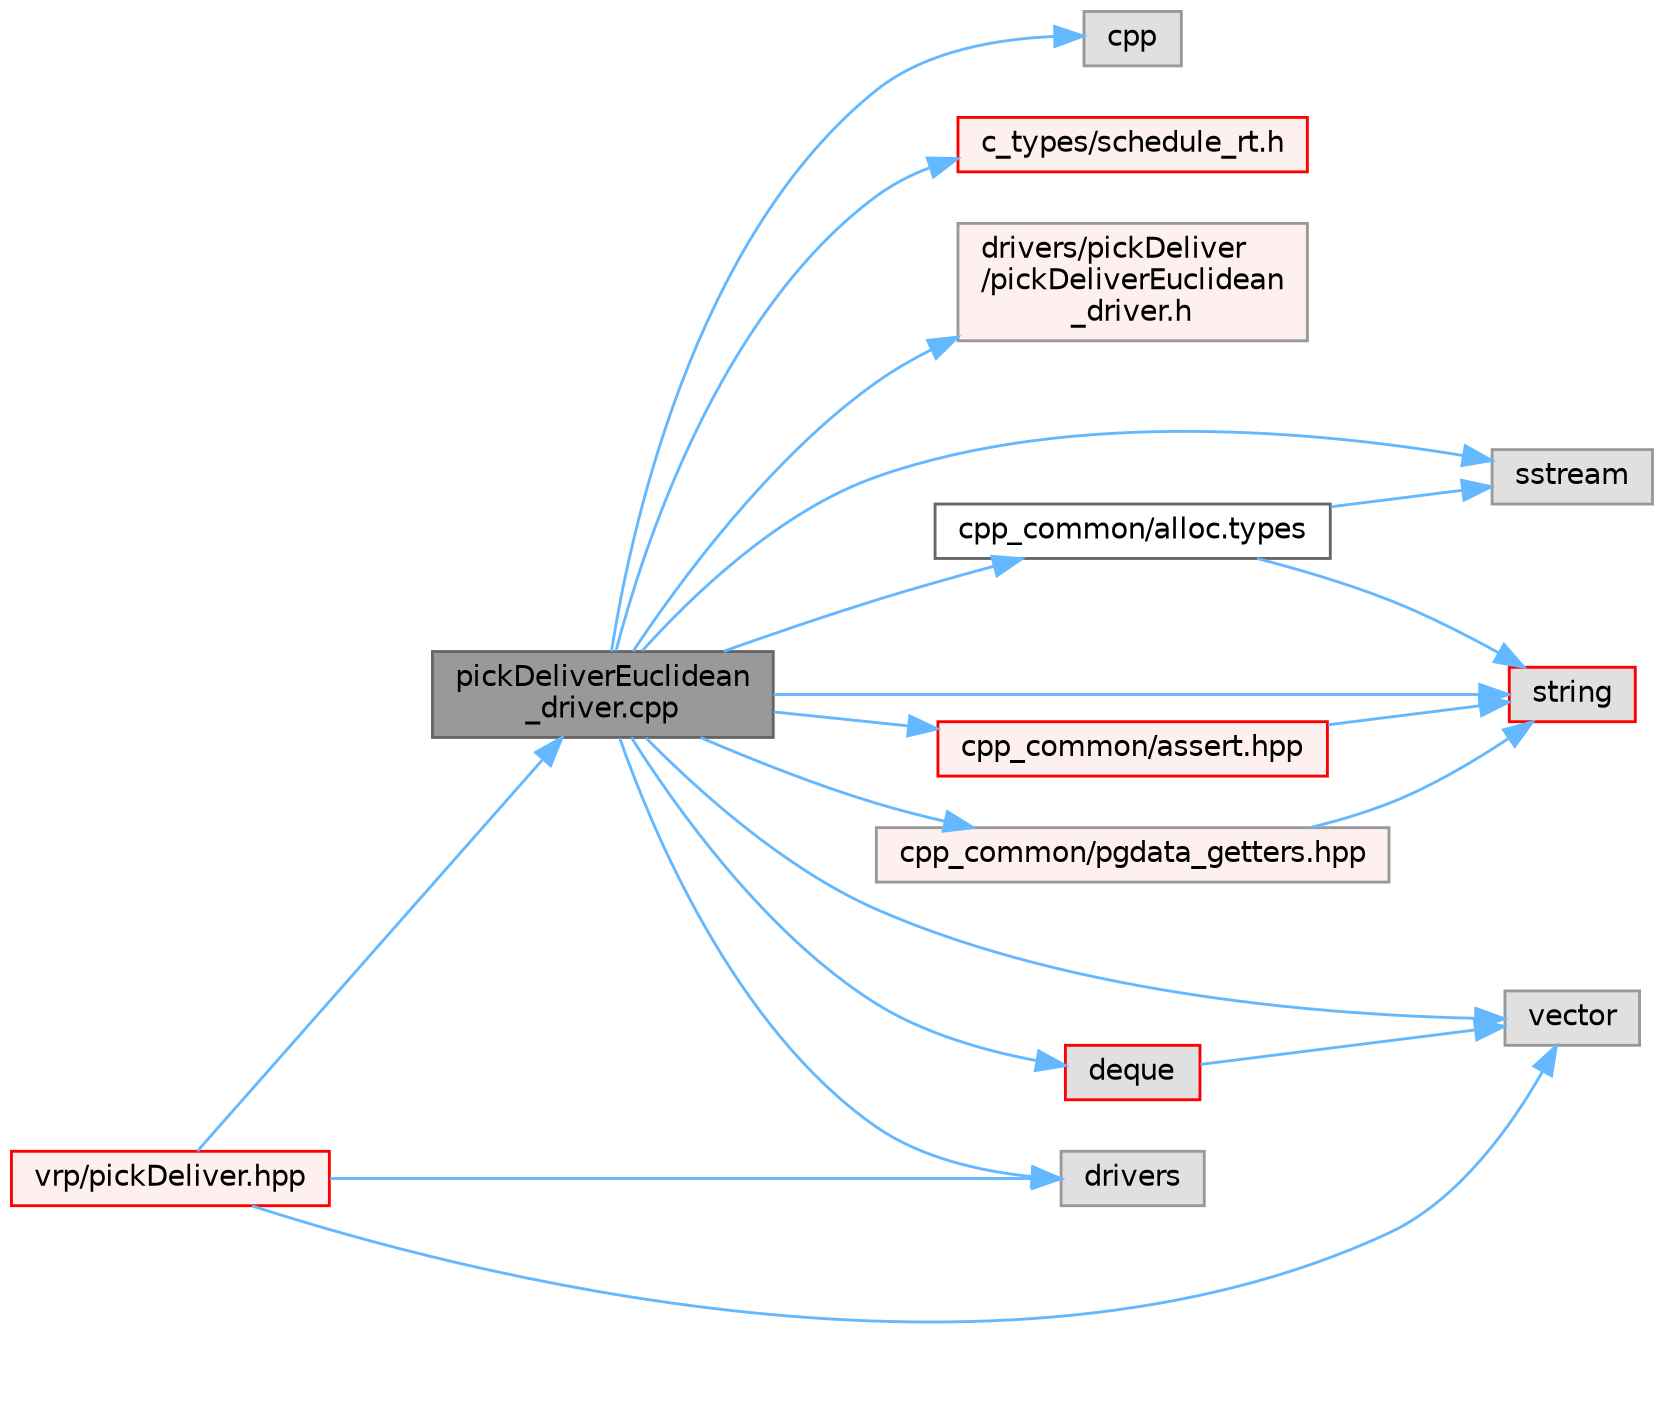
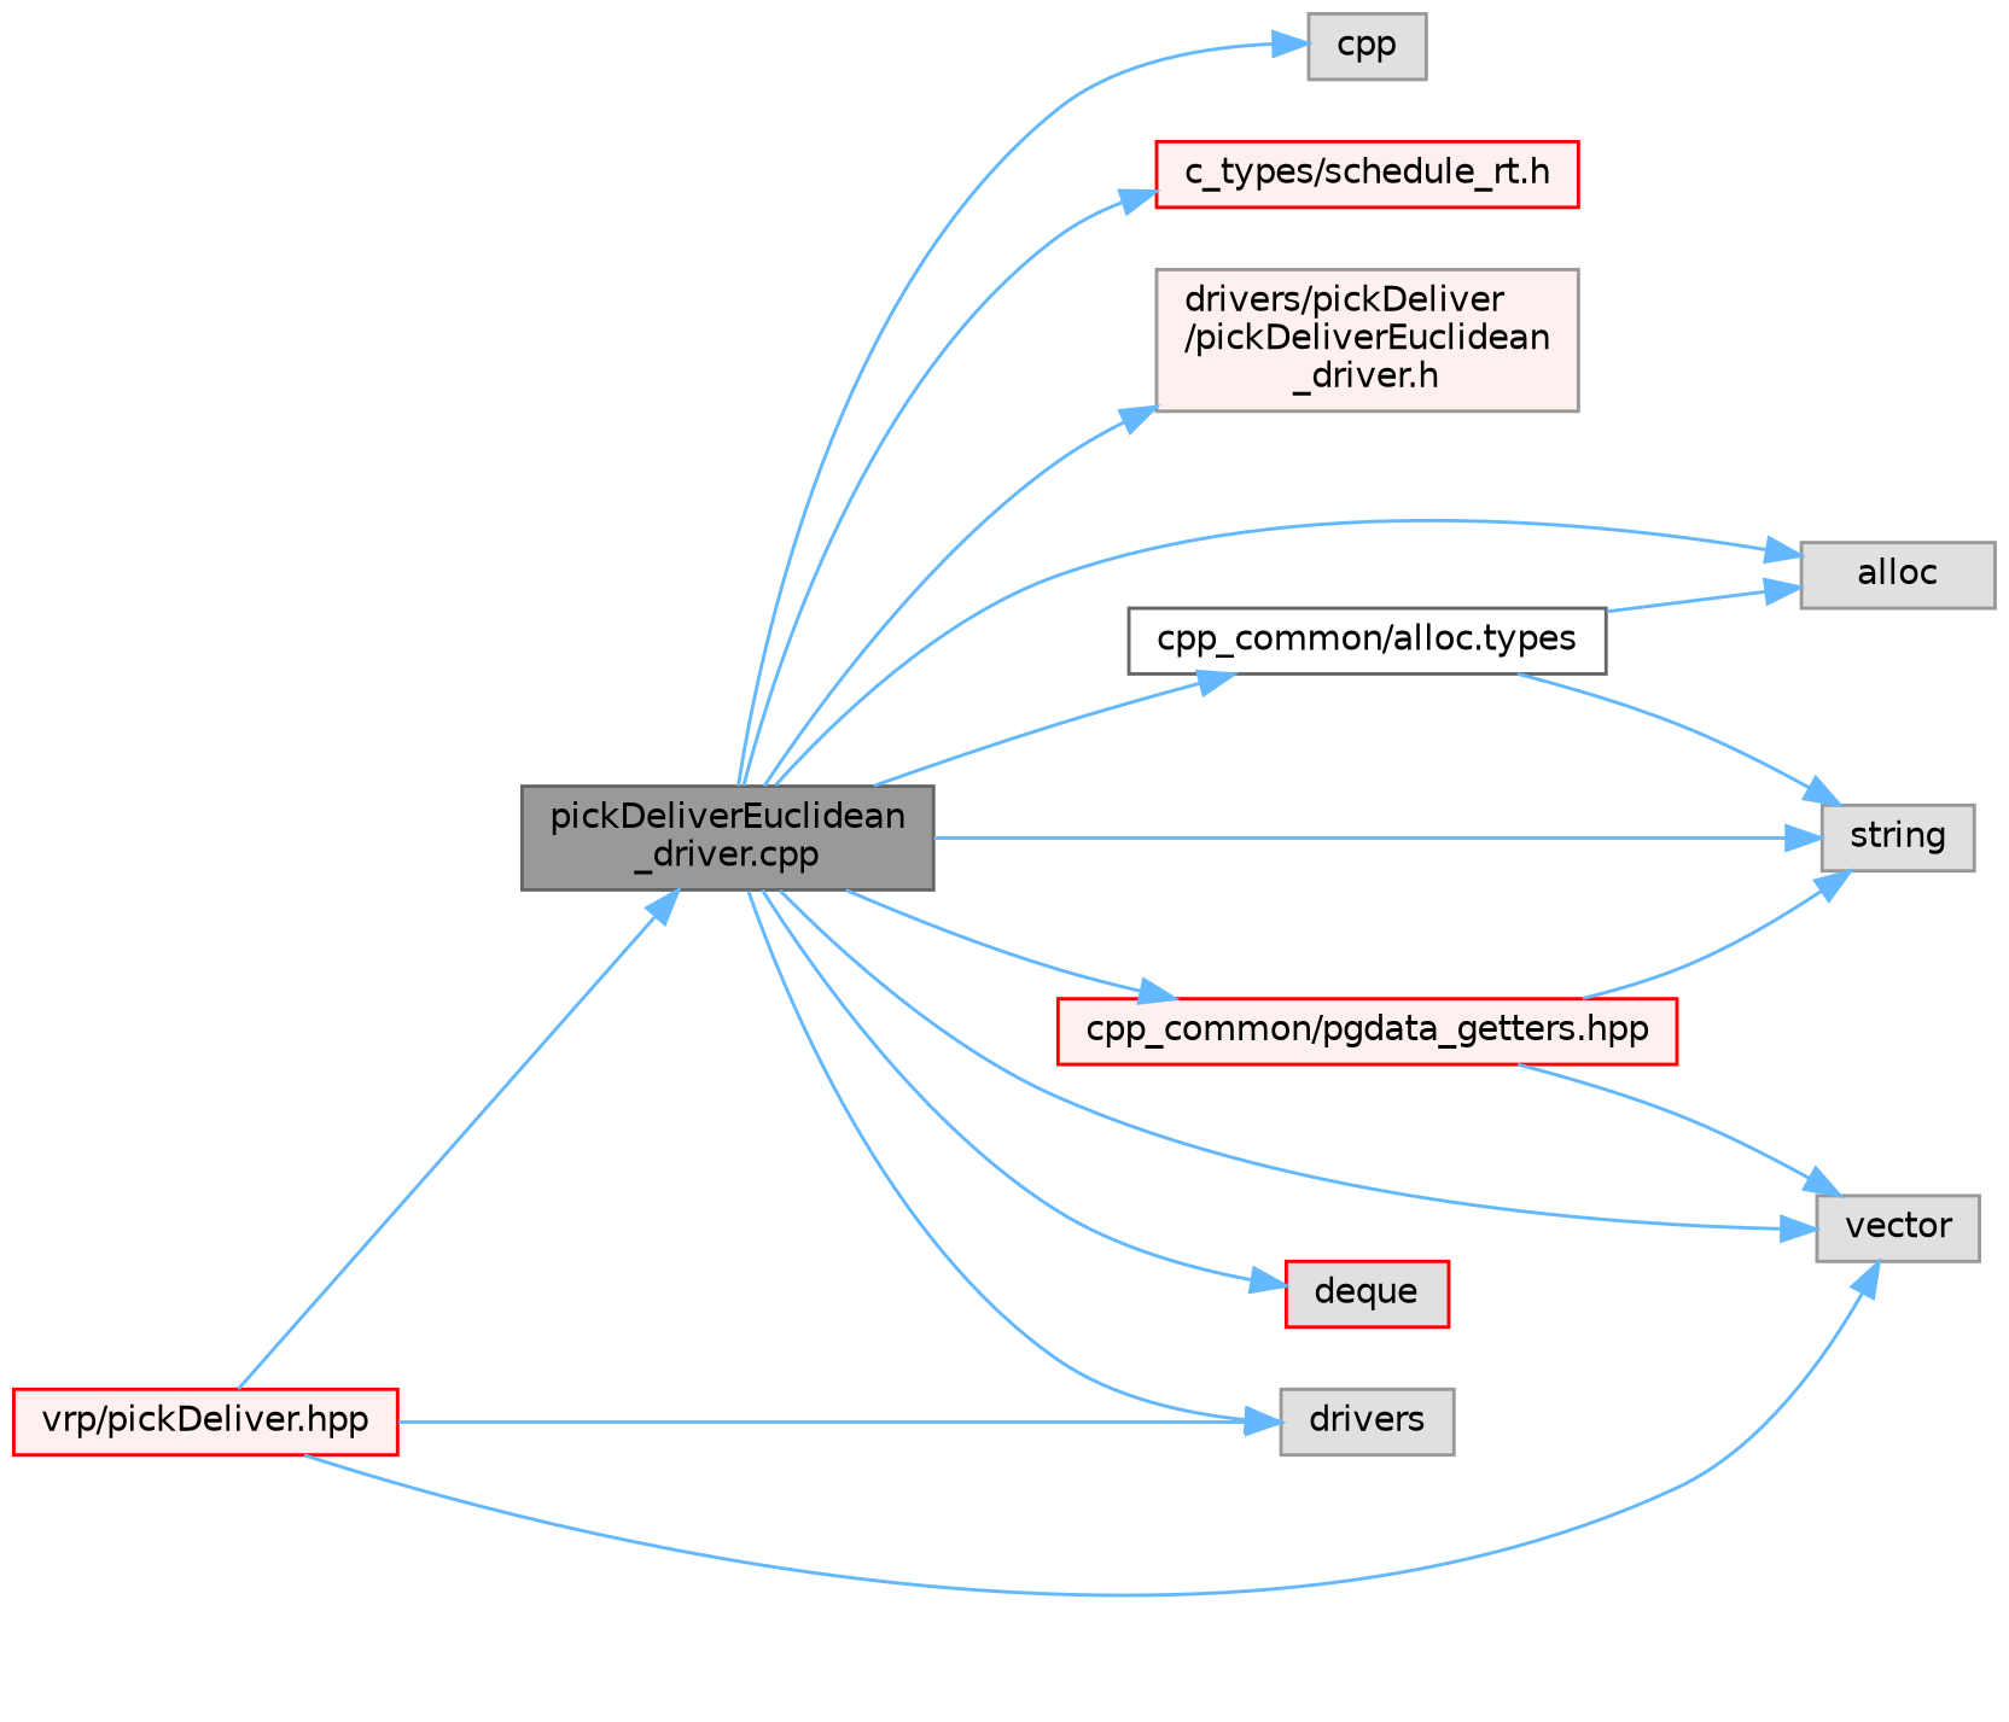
  digraph {
    rankdir=LR
    node [color=grey60 fillcolor="#E0E0E0" fontname=Helvetica fontsize=10 shape=box style=filled]
    edge [color=steelblue1 fontname=Helvetica fontsize=10 labelfontname=Helvetica labelfontsize=10 style=solid]
    n1 [color=gray40 fillcolor=grey60 fontcolor=black height=0.2 label="pickDeliverEuclidean\l_driver.cpp" width=0.4]
    n2 [fillcolor="#FFF0F0" height=0.2 label="drivers/pickDeliver\l/pickDeliverEuclidean\l_driver.h" width=0.4]
-   n3 [height=0.2 label=sstream width=0.4]
-   n4 [color=red height=0.2 label=string width=0.4]
+   n3 [height=0.2 label=alloc width=0.4]
+   n4 [height=0.2 label=string width=0.4]
    n5 [color=red height=0.2 label=deque width=0.4]
    n6 [height=0.2 label=vector width=0.4]
    n7 [height=0.2 label=cpp width=0.4]
    n8 [height=0.2 label=drivers width=0.4]
    n9 [color=red fillcolor="#FFF0F0" height=0.2 label="c_types/schedule_rt.h" width=0.4]
-   n10 [fillcolor="#FFF0F0" height=0.2 label="cpp_common/pgdata_getters.hpp" width=0.4]
-   n11 [color=red fillcolor="#FFF0F0" height=0.2 label="cpp_common/assert.hpp" width=0.4]
+   n10 [color=red fillcolor="#FFF0F0" height=0.2 label="cpp_common/pgdata_getters.hpp" width=0.4]
    n12 [color=grey40 fillcolor=white height=0.2 label="cpp_common/alloc.types" width=0.4]
    n13 [color=red fillcolor="#FFF0F0" height=0.2 label="vrp/pickDeliver.hpp" width=0.4]
    n1 -> n2
    n1 -> n3
    n1 -> n4
    n1 -> n5
    n1 -> n6
    n1 -> n7
    n1 -> n8
    n1 -> n9
    n1 -> n10
-   n1 -> n11
    n1 -> n12
    n10 -> n4
-   n5 -> n6
-   n11 -> n4
+   n10 -> n6
    n12 -> n3
    n12 -> n4
    n13 -> n1
    n13 -> n6
    n13 -> n8
  }
